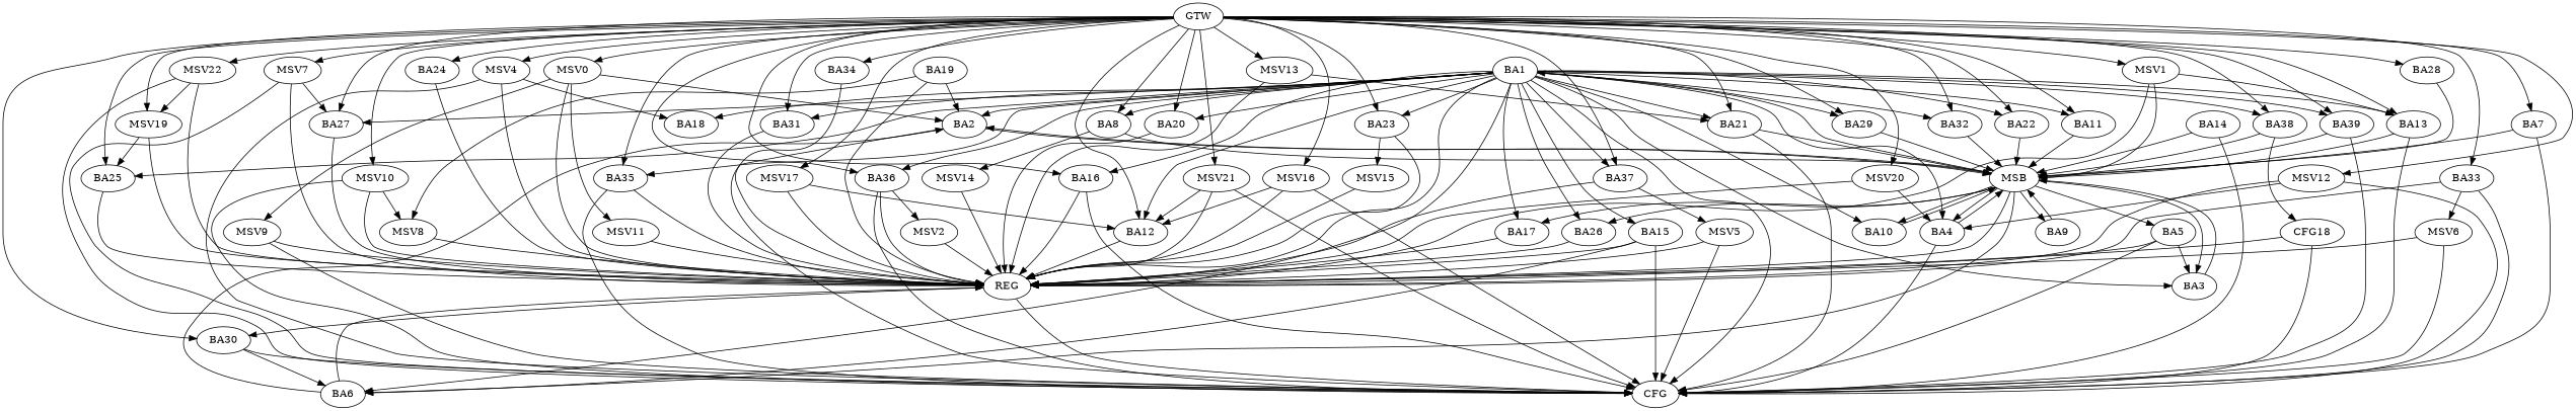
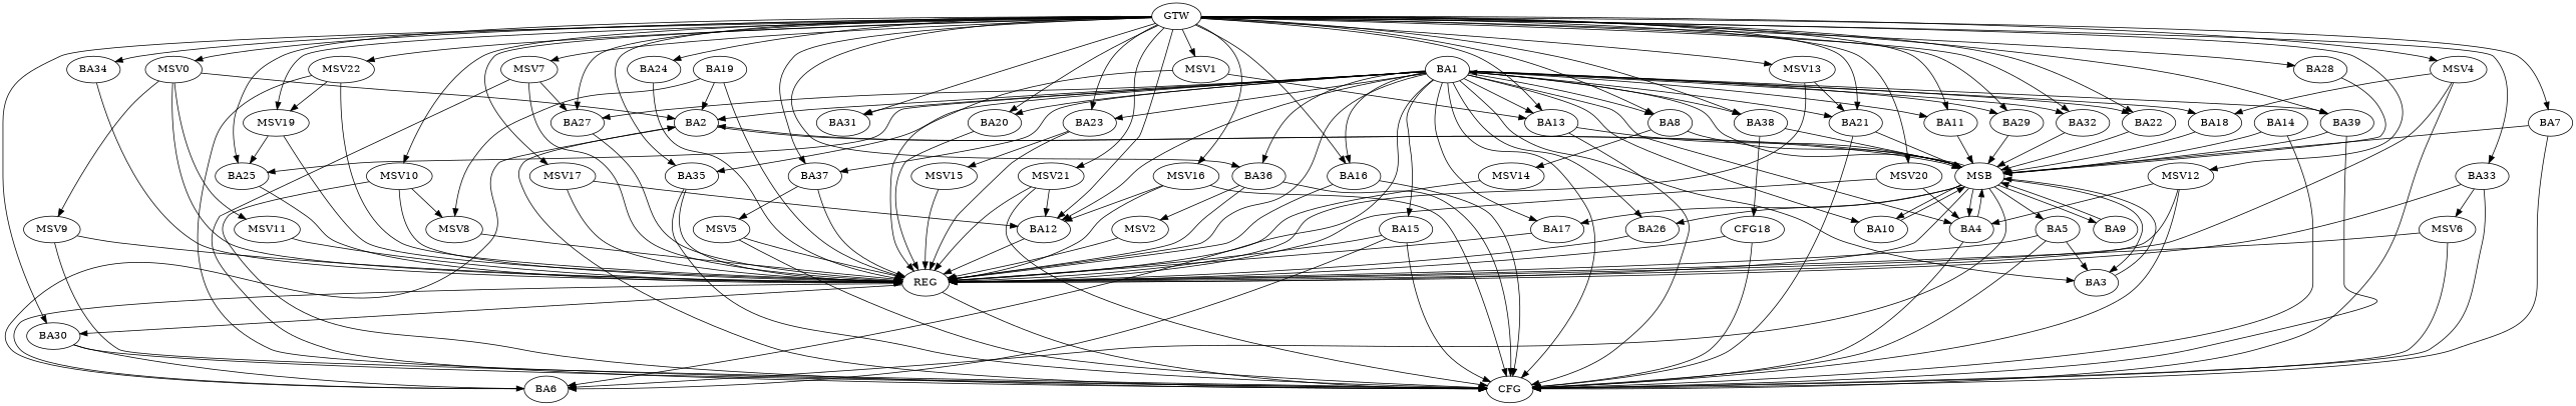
  strict digraph {
    n1 [label=BA1]
    n2 [label=BA2]
    n3 [label=BA3]
    n4 [label=BA4]
    n5 [label=BA6]
    n6 [label=BA8]
    n7 [label=BA10]
    n8 [label=BA11]
    n9 [label=BA12]
    n10 [label=BA13]
    n11 [label=BA15]
    n12 [label=BA16]
    n13 [label=BA17]
    n14 [label=BA18]
    n15 [label=BA20]
    n16 [label=BA21]
    n17 [label=BA22]
    n18 [label=BA23]
    n19 [label=BA25]
    n20 [label=BA26]
    n21 [label=BA27]
    n22 [label=BA29]
    n23 [label=BA31]
    n24 [label=BA32]
    n25 [label=BA35]
    n26 [label=BA36]
    n27 [label=BA37]
    n28 [label=BA38]
    n29 [label=BA39]
    n30 [label=REG]
    n31 [label=CFG]
    n32 [label=MSB]
    n33 [label=MSV14]
    n34 [label=MSV15]
    n35 [label=MSV2]
    n36 [label=MSV5]
    n37 [label=CFG18]
    n38 [label=BA30]
    n39 [label=BA5]
    n40 [label=BA9]
    n41 [label=BA7]
    n42 [label=BA14]
    n43 [label=BA19]
    n44 [label=MSV8]
    n45 [label=BA24]
    n46 [label=BA28]
    n47 [label=BA33]
    n48 [label=MSV6]
    n49 [label=BA34]
    n50 [label=GTW]
    n51 [label=MSV1]
    n52 [label=MSV0]
    n53 [label=MSV4]
    n54 [label=MSV7]
    n55 [label=MSV10]
    n56 [label=MSV12]
    n57 [label=MSV13]
    n58 [label=MSV16]
    n59 [label=MSV17]
    n60 [label=MSV19]
    n61 [label=MSV20]
    n62 [label=MSV21]
    n63 [label=MSV22]
    n64 [label=MSV9]
    n65 [label=MSV11]
    n1 -> n2
    n1 -> n3
    n1 -> n4
    n1 -> n5
    n1 -> n6
    n1 -> n7
    n1 -> n8
    n1 -> n9
    n1 -> n10
    n1 -> n11
    n1 -> n12
    n1 -> n13
    n1 -> n14
    n1 -> n15
    n1 -> n16
    n1 -> n17
    n1 -> n18
    n1 -> n19
    n1 -> n20
    n1 -> n21
    n1 -> n22
    n1 -> n23
    n1 -> n24
    n1 -> n25
    n1 -> n26
    n1 -> n27
    n1 -> n28
    n1 -> n29
    n1 -> n30
    n1 -> n31
    n2 -> n31
    n2 -> n32
    n3 -> n32
    n4 -> n31
    n4 -> n32
    n5 -> n2
    n5 -> n30
    n6 -> n32
    n6 -> n33
    n7 -> n32
    n8 -> n32
    n9 -> n30
    n10 -> n31
    n10 -> n32
    n11 -> n5
    n11 -> n30
    n11 -> n31
    n12 -> n30
    n12 -> n31
    n13 -> n30
-   n51 -> n32
+   n14 -> n32
    n15 -> n30
    n16 -> n31
    n16 -> n32
    n17 -> n32
    n18 -> n30
    n18 -> n34
    n19 -> n30
    n20 -> n30
    n21 -> n30
    n22 -> n32
-   n23 -> n30
    n24 -> n32
    n25 -> n30
    n25 -> n31
    n26 -> n30
    n26 -> n31
    n26 -> n35
    n27 -> n30
    n27 -> n36
    n28 -> n32
    n28 -> n37
    n29 -> n31
    n29 -> n32
    n30 -> n31
    n30 -> n38
    n32 -> n1
    n32 -> n2
    n32 -> n3
    n32 -> n4
    n32 -> n5
    n32 -> n7
    n32 -> n13
    n32 -> n20
    n32 -> n30
    n32 -> n39
    n32 -> n40
    n33 -> n30
    n34 -> n30
    n35 -> n30
    n36 -> n30
    n36 -> n31
    n37 -> n30
    n37 -> n31
    n38 -> n5
    n38 -> n31
    n39 -> n3
    n39 -> n30
    n39 -> n31
    n40 -> n32
    n41 -> n31
    n41 -> n32
    n42 -> n31
    n42 -> n32
    n43 -> n2
    n43 -> n30
    n43 -> n44
    n44 -> n30
    n45 -> n30
    n46 -> n32
    n47 -> n30
    n47 -> n31
    n47 -> n48
    n48 -> n30
    n48 -> n31
    n49 -> n30
    n50 -> n6
    n50 -> n8
    n50 -> n9
    n50 -> n10
    n50 -> n12
    n50 -> n15
    n50 -> n16
    n50 -> n17
    n50 -> n18
    n50 -> n19
    n50 -> n21
    n50 -> n22
    n50 -> n23
    n50 -> n24
    n50 -> n25
    n50 -> n26
    n50 -> n27
    n50 -> n28
    n50 -> n29
    n50 -> n38
    n50 -> n41
    n50 -> n45
    n50 -> n46
    n50 -> n47
    n50 -> n49
    n50 -> n51
    n50 -> n52
    n50 -> n53
    n50 -> n54
    n50 -> n55
    n50 -> n56
    n50 -> n57
    n50 -> n58
    n50 -> n59
    n50 -> n60
    n50 -> n61
    n50 -> n62
    n50 -> n63
    n51 -> n10
    n51 -> n30
    n52 -> n2
    n52 -> n30
    n52 -> n64
    n52 -> n65
    n53 -> n14
    n53 -> n30
    n53 -> n31
    n54 -> n21
    n54 -> n30
    n54 -> n31
    n55 -> n30
    n55 -> n31
    n55 -> n44
    n56 -> n4
    n56 -> n30
    n56 -> n31
    n57 -> n16
    n57 -> n30
    n58 -> n9
    n58 -> n30
    n58 -> n31
    n59 -> n9
    n59 -> n30
    n60 -> n19
    n60 -> n30
    n61 -> n4
    n61 -> n30
    n62 -> n9
    n62 -> n30
    n62 -> n31
    n63 -> n30
    n63 -> n31
    n63 -> n60
    n64 -> n30
    n64 -> n31
    n65 -> n30
  }
